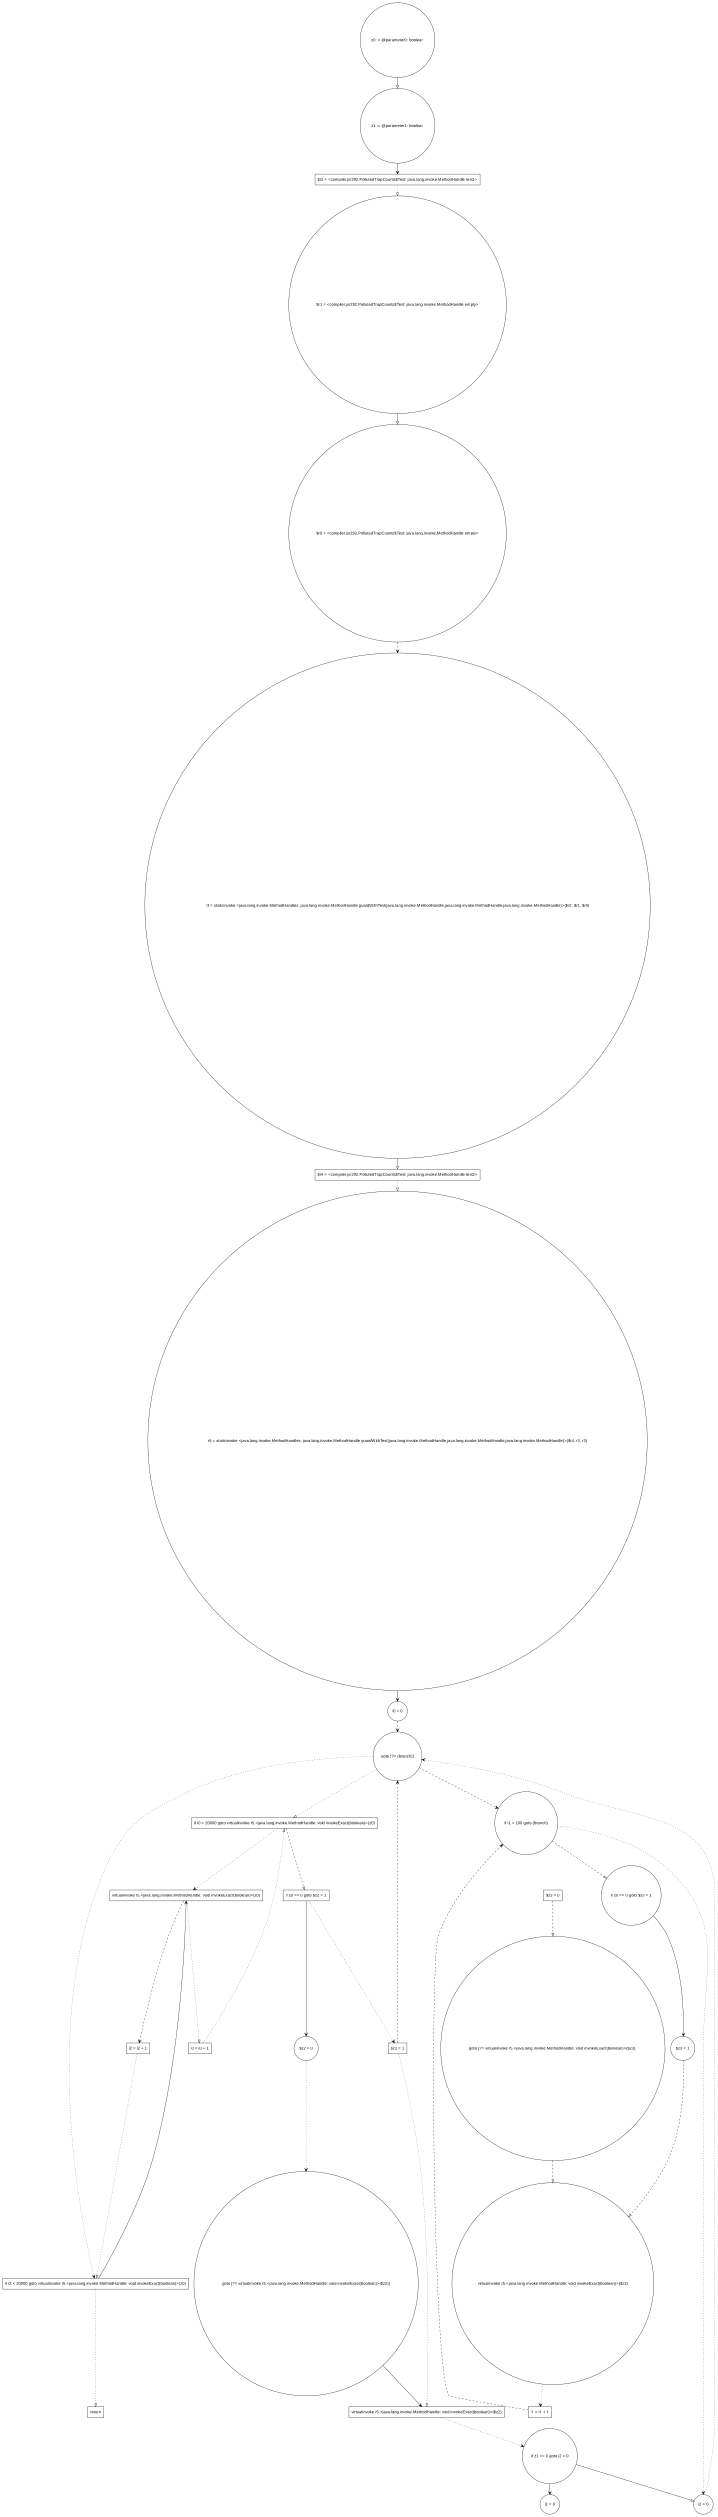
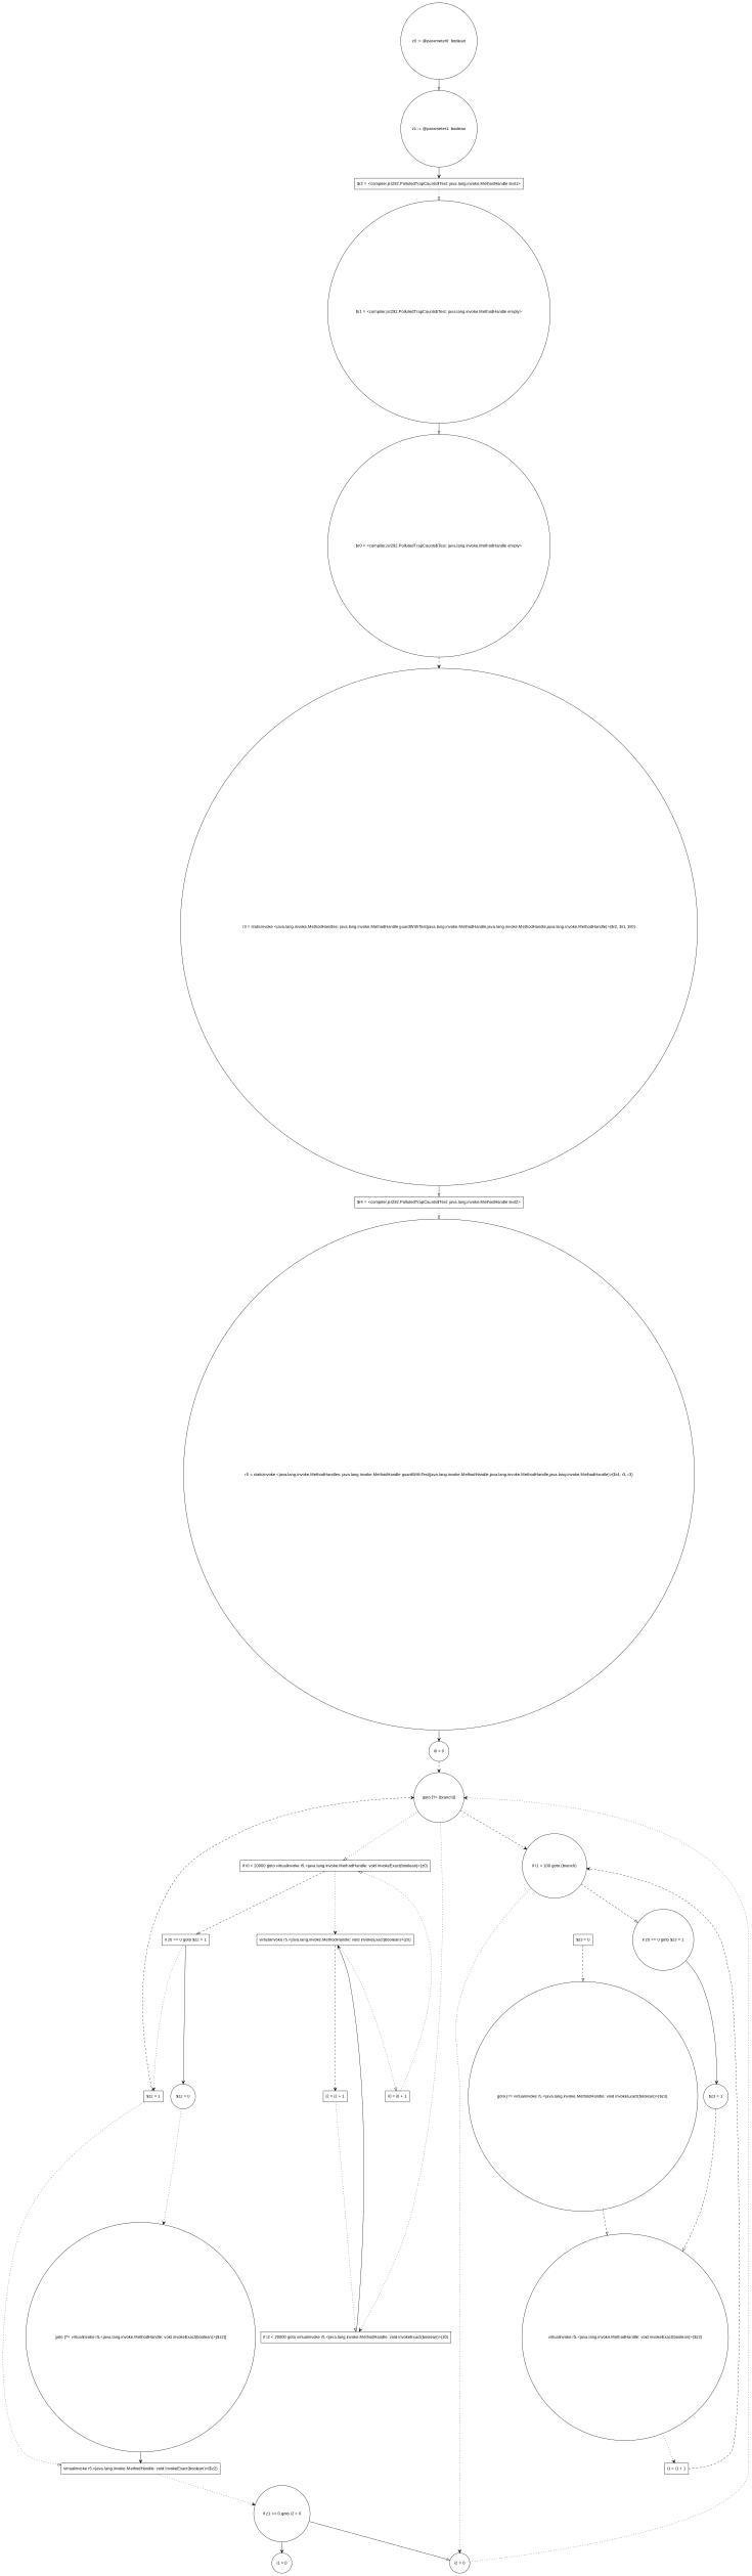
  digraph {
    fontname="Liberation Sans"
    node [fontname="Liberation Sans" shape=circle]
    edge [arrowhead=vee fontname="Liberation Sans" style=dotted]
    "z0 := @parameter0: boolean"
    "z1 := @parameter1: boolean"
    "$r2 = <compiler.jsr292.PollutedTrapCounts$Test: java.lang.invoke.MethodHandle test1>" [shape=box]
    "$r1 = <compiler.jsr292.PollutedTrapCounts$Test: java.lang.invoke.MethodHandle empty>"
    "$r0 = <compiler.jsr292.PollutedTrapCounts$Test: java.lang.invoke.MethodHandle empty>"
    "r3 = staticinvoke <java.lang.invoke.MethodHandles: java.lang.invoke.MethodHandle guardWithTest(java.lang.invoke.MethodHandle,java.lang.invoke.MethodHandle,java.lang.invoke.MethodHandle)>($r2, $r1, $r0)"
    "$r4 = <compiler.jsr292.PollutedTrapCounts$Test: java.lang.invoke.MethodHandle test2>" [shape=box]
    "r5 = staticinvoke <java.lang.invoke.MethodHandles: java.lang.invoke.MethodHandle guardWithTest(java.lang.invoke.MethodHandle,java.lang.invoke.MethodHandle,java.lang.invoke.MethodHandle)>($r4, r3, r3)"
    "i0 = 0"
    "goto [?= (branch)]"
    "if i0 < 20000 goto virtualinvoke r5.<java.lang.invoke.MethodHandle: void invokeExact(boolean)>(z0)" [shape=box]
    "if i1 < 100 goto (branch)"
    "if i2 < 20000 goto virtualinvoke r5.<java.lang.invoke.MethodHandle: void invokeExact(boolean)>(z0)" [shape=box]
    "virtualinvoke r5.<java.lang.invoke.MethodHandle: void invokeExact(boolean)>(z0)" [shape=box]
    "if z0 == 0 goto $z2 = 1" [shape=box]
    "i2 = 0"
    "if z0 == 0 goto $z3 = 1"
-   return [shape=box]
    "i0 = i0 + 1" [shape=box]
    "i2 = i2 + 1" [shape=box]
    "$z2 = 0"
    "$z2 = 1" [shape=box]
    "goto [?= virtualinvoke r5.<java.lang.invoke.MethodHandle: void invokeExact(boolean)>($z2)]"
    "virtualinvoke r5.<java.lang.invoke.MethodHandle: void invokeExact(boolean)>($z2)" [shape=box]
    "if z1 == 0 goto i2 = 0"
    "i1 = 0"
    "$z3 = 1"
    "$z3 = 0" [shape=box]
    "goto [?= virtualinvoke r5.<java.lang.invoke.MethodHandle: void invokeExact(boolean)>($z3)]"
    "virtualinvoke r5.<java.lang.invoke.MethodHandle: void invokeExact(boolean)>($z3)"
    "i1 = i1 + 1" [shape=box]
    "z0 := @parameter0: boolean" -> "z1 := @parameter1: boolean" [arrowhead=onormal style=solid]
    "z1 := @parameter1: boolean" -> "$r2 = <compiler.jsr292.PollutedTrapCounts$Test: java.lang.invoke.MethodHandle test1>" [style=solid]
    "$r2 = <compiler.jsr292.PollutedTrapCounts$Test: java.lang.invoke.MethodHandle test1>" -> "$r1 = <compiler.jsr292.PollutedTrapCounts$Test: java.lang.invoke.MethodHandle empty>" [arrowhead=onormal]
    "$r1 = <compiler.jsr292.PollutedTrapCounts$Test: java.lang.invoke.MethodHandle empty>" -> "$r0 = <compiler.jsr292.PollutedTrapCounts$Test: java.lang.invoke.MethodHandle empty>" [arrowhead=onormal style=solid]
    "$r0 = <compiler.jsr292.PollutedTrapCounts$Test: java.lang.invoke.MethodHandle empty>" -> "r3 = staticinvoke <java.lang.invoke.MethodHandles: java.lang.invoke.MethodHandle guardWithTest(java.lang.invoke.MethodHandle,java.lang.invoke.MethodHandle,java.lang.invoke.MethodHandle)>($r2, $r1, $r0)" [style=dashed]
    "r3 = staticinvoke <java.lang.invoke.MethodHandles: java.lang.invoke.MethodHandle guardWithTest(java.lang.invoke.MethodHandle,java.lang.invoke.MethodHandle,java.lang.invoke.MethodHandle)>($r2, $r1, $r0)" -> "$r4 = <compiler.jsr292.PollutedTrapCounts$Test: java.lang.invoke.MethodHandle test2>" [arrowhead=onormal style=solid]
    "$r4 = <compiler.jsr292.PollutedTrapCounts$Test: java.lang.invoke.MethodHandle test2>" -> "r5 = staticinvoke <java.lang.invoke.MethodHandles: java.lang.invoke.MethodHandle guardWithTest(java.lang.invoke.MethodHandle,java.lang.invoke.MethodHandle,java.lang.invoke.MethodHandle)>($r4, r3, r3)" [arrowhead=onormal]
    "r5 = staticinvoke <java.lang.invoke.MethodHandles: java.lang.invoke.MethodHandle guardWithTest(java.lang.invoke.MethodHandle,java.lang.invoke.MethodHandle,java.lang.invoke.MethodHandle)>($r4, r3, r3)" -> "i0 = 0" [style=solid]
    "i0 = 0" -> "goto [?= (branch)]" [style=dashed]
    "goto [?= (branch)]" -> "if i0 < 20000 goto virtualinvoke r5.<java.lang.invoke.MethodHandle: void invokeExact(boolean)>(z0)" [arrowhead=onormal]
    "goto [?= (branch)]" -> "if i1 < 100 goto (branch)" [style=dashed]
    "goto [?= (branch)]" -> "if i2 < 20000 goto virtualinvoke r5.<java.lang.invoke.MethodHandle: void invokeExact(boolean)>(z0)"
    "if i0 < 20000 goto virtualinvoke r5.<java.lang.invoke.MethodHandle: void invokeExact(boolean)>(z0)" -> "virtualinvoke r5.<java.lang.invoke.MethodHandle: void invokeExact(boolean)>(z0)"
    "if i0 < 20000 goto virtualinvoke r5.<java.lang.invoke.MethodHandle: void invokeExact(boolean)>(z0)" -> "if z0 == 0 goto $z2 = 1" [arrowhead=onormal style=dashed]
    "if i1 < 100 goto (branch)" -> "i2 = 0"
    "if i1 < 100 goto (branch)" -> "if z0 == 0 goto $z3 = 1" [arrowhead=onormal style=dashed]
    "if i2 < 20000 goto virtualinvoke r5.<java.lang.invoke.MethodHandle: void invokeExact(boolean)>(z0)" -> "virtualinvoke r5.<java.lang.invoke.MethodHandle: void invokeExact(boolean)>(z0)" [style=solid]
-   "if i2 < 20000 goto virtualinvoke r5.<java.lang.invoke.MethodHandle: void invokeExact(boolean)>(z0)" -> return [arrowhead=onormal]
    "virtualinvoke r5.<java.lang.invoke.MethodHandle: void invokeExact(boolean)>(z0)" -> "i0 = i0 + 1" [arrowhead=onormal]
    "virtualinvoke r5.<java.lang.invoke.MethodHandle: void invokeExact(boolean)>(z0)" -> "i2 = i2 + 1" [style=dashed]
    "if z0 == 0 goto $z2 = 1" -> "$z2 = 0" [style=solid]
    "if z0 == 0 goto $z2 = 1" -> "$z2 = 1"
    "i2 = 0" -> "goto [?= (branch)]"
    "if z0 == 0 goto $z3 = 1" -> "$z3 = 1" [style=solid]
    "i0 = i0 + 1" -> "if i0 < 20000 goto virtualinvoke r5.<java.lang.invoke.MethodHandle: void invokeExact(boolean)>(z0)" [arrowhead=onormal]
    "i2 = i2 + 1" -> "if i2 < 20000 goto virtualinvoke r5.<java.lang.invoke.MethodHandle: void invokeExact(boolean)>(z0)" [arrowhead=onormal]
    "$z2 = 0" -> "goto [?= virtualinvoke r5.<java.lang.invoke.MethodHandle: void invokeExact(boolean)>($z2)]"
    "$z2 = 1" -> "goto [?= (branch)]" [style=dashed]
    "$z2 = 1" -> "virtualinvoke r5.<java.lang.invoke.MethodHandle: void invokeExact(boolean)>($z2)" [arrowhead=onormal]
    "goto [?= virtualinvoke r5.<java.lang.invoke.MethodHandle: void invokeExact(boolean)>($z2)]" -> "virtualinvoke r5.<java.lang.invoke.MethodHandle: void invokeExact(boolean)>($z2)" [style=solid]
    "virtualinvoke r5.<java.lang.invoke.MethodHandle: void invokeExact(boolean)>($z2)" -> "if z1 == 0 goto i2 = 0"
    "if z1 == 0 goto i2 = 0" -> "i2 = 0" [arrowhead=onormal style=solid]
    "if z1 == 0 goto i2 = 0" -> "i1 = 0" [style=solid]
    "$z3 = 1" -> "virtualinvoke r5.<java.lang.invoke.MethodHandle: void invokeExact(boolean)>($z3)" [arrowhead=onormal style=dashed]
    "$z3 = 0" -> "goto [?= virtualinvoke r5.<java.lang.invoke.MethodHandle: void invokeExact(boolean)>($z3)]" [arrowhead=onormal style=dashed]
    "goto [?= virtualinvoke r5.<java.lang.invoke.MethodHandle: void invokeExact(boolean)>($z3)]" -> "virtualinvoke r5.<java.lang.invoke.MethodHandle: void invokeExact(boolean)>($z3)" [arrowhead=onormal style=dashed]
    "virtualinvoke r5.<java.lang.invoke.MethodHandle: void invokeExact(boolean)>($z3)" -> "i1 = i1 + 1"
    "i1 = i1 + 1" -> "if i1 < 100 goto (branch)" [style=dashed]
  }
